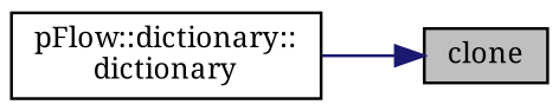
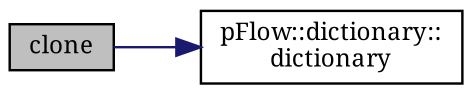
  digraph {
    rankdir=RL
    fontname="Noto Serif"
    node [color=black fontname="Noto Serif" fontsize=10 shape=record style=filled]
    n1 [fillcolor=grey75 fontcolor=black height=0.2 label=clone width=0.4]
    n2 [fillcolor=white height=0.2 label="pFlow::dictionary::\ldictionary" width=0.4]
-   n1 -> n2 [color=midnightblue dir=back fontname="Noto Serif" fontsize=10 labelfontname=Helvetica labelfontsize=10 style=solid]
+   n2 -> n1 [color=midnightblue dir=back fontname="Noto Serif" fontsize=10 labelfontname=Helvetica labelfontsize=10 style=solid]
  }
